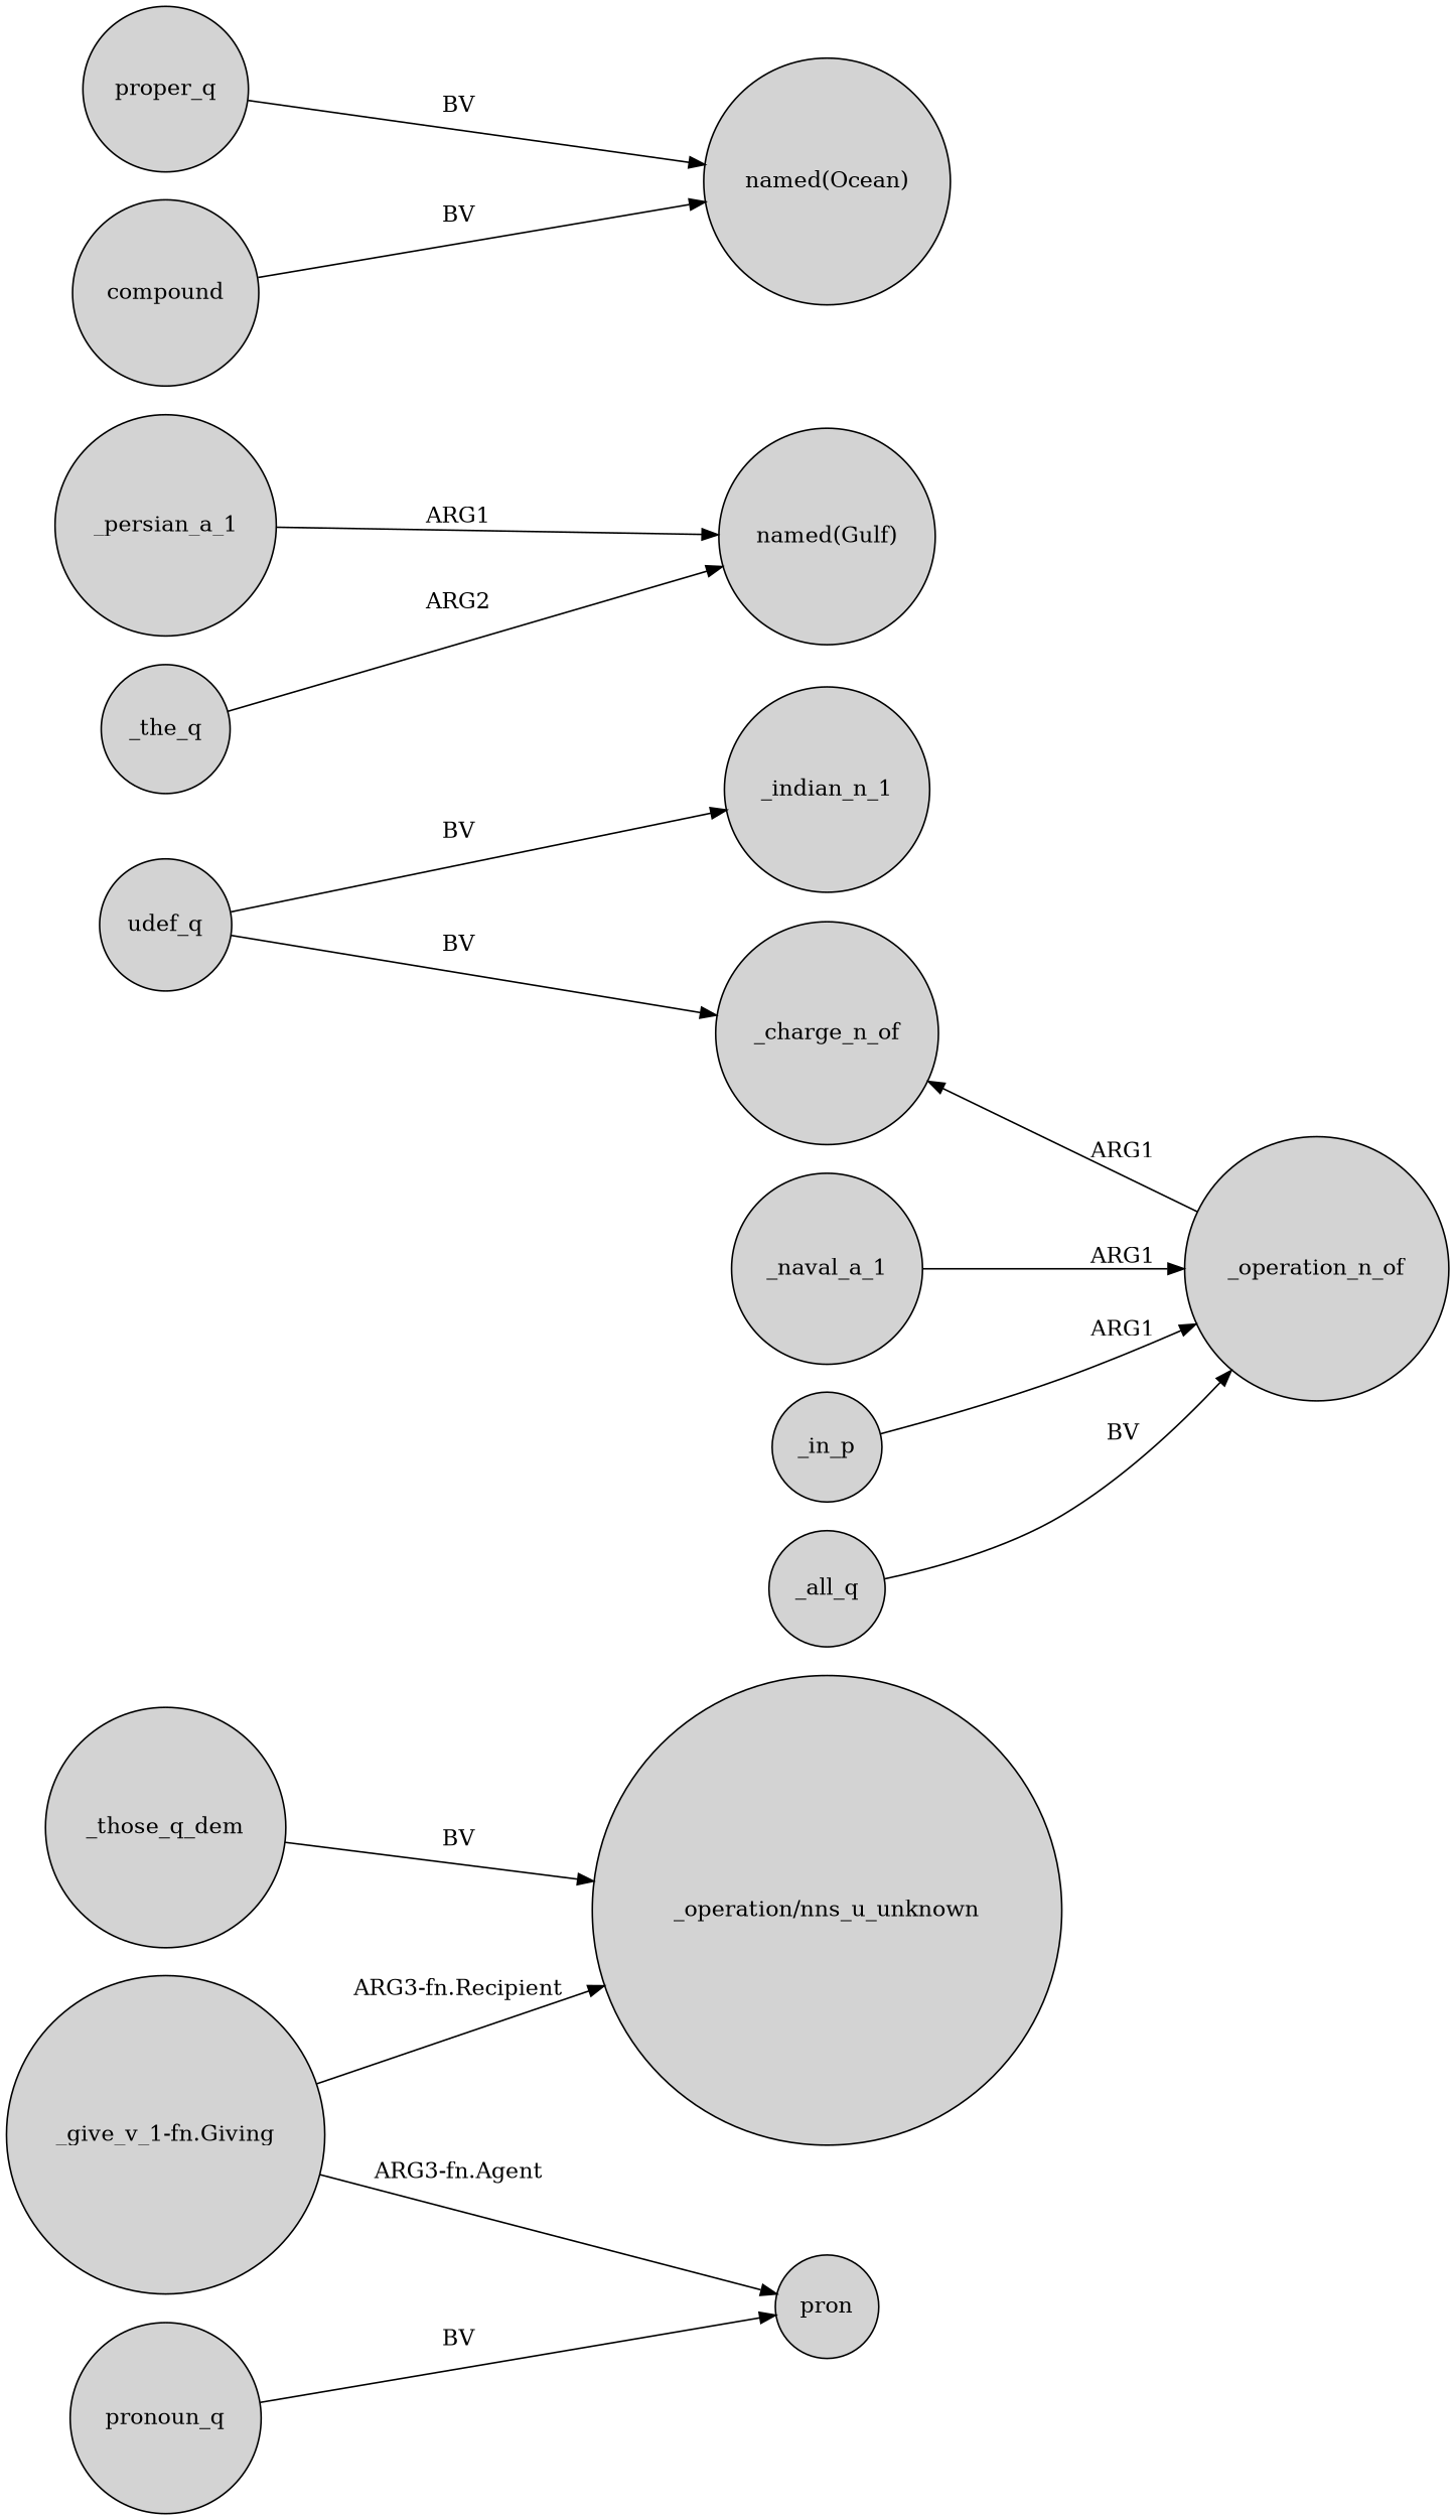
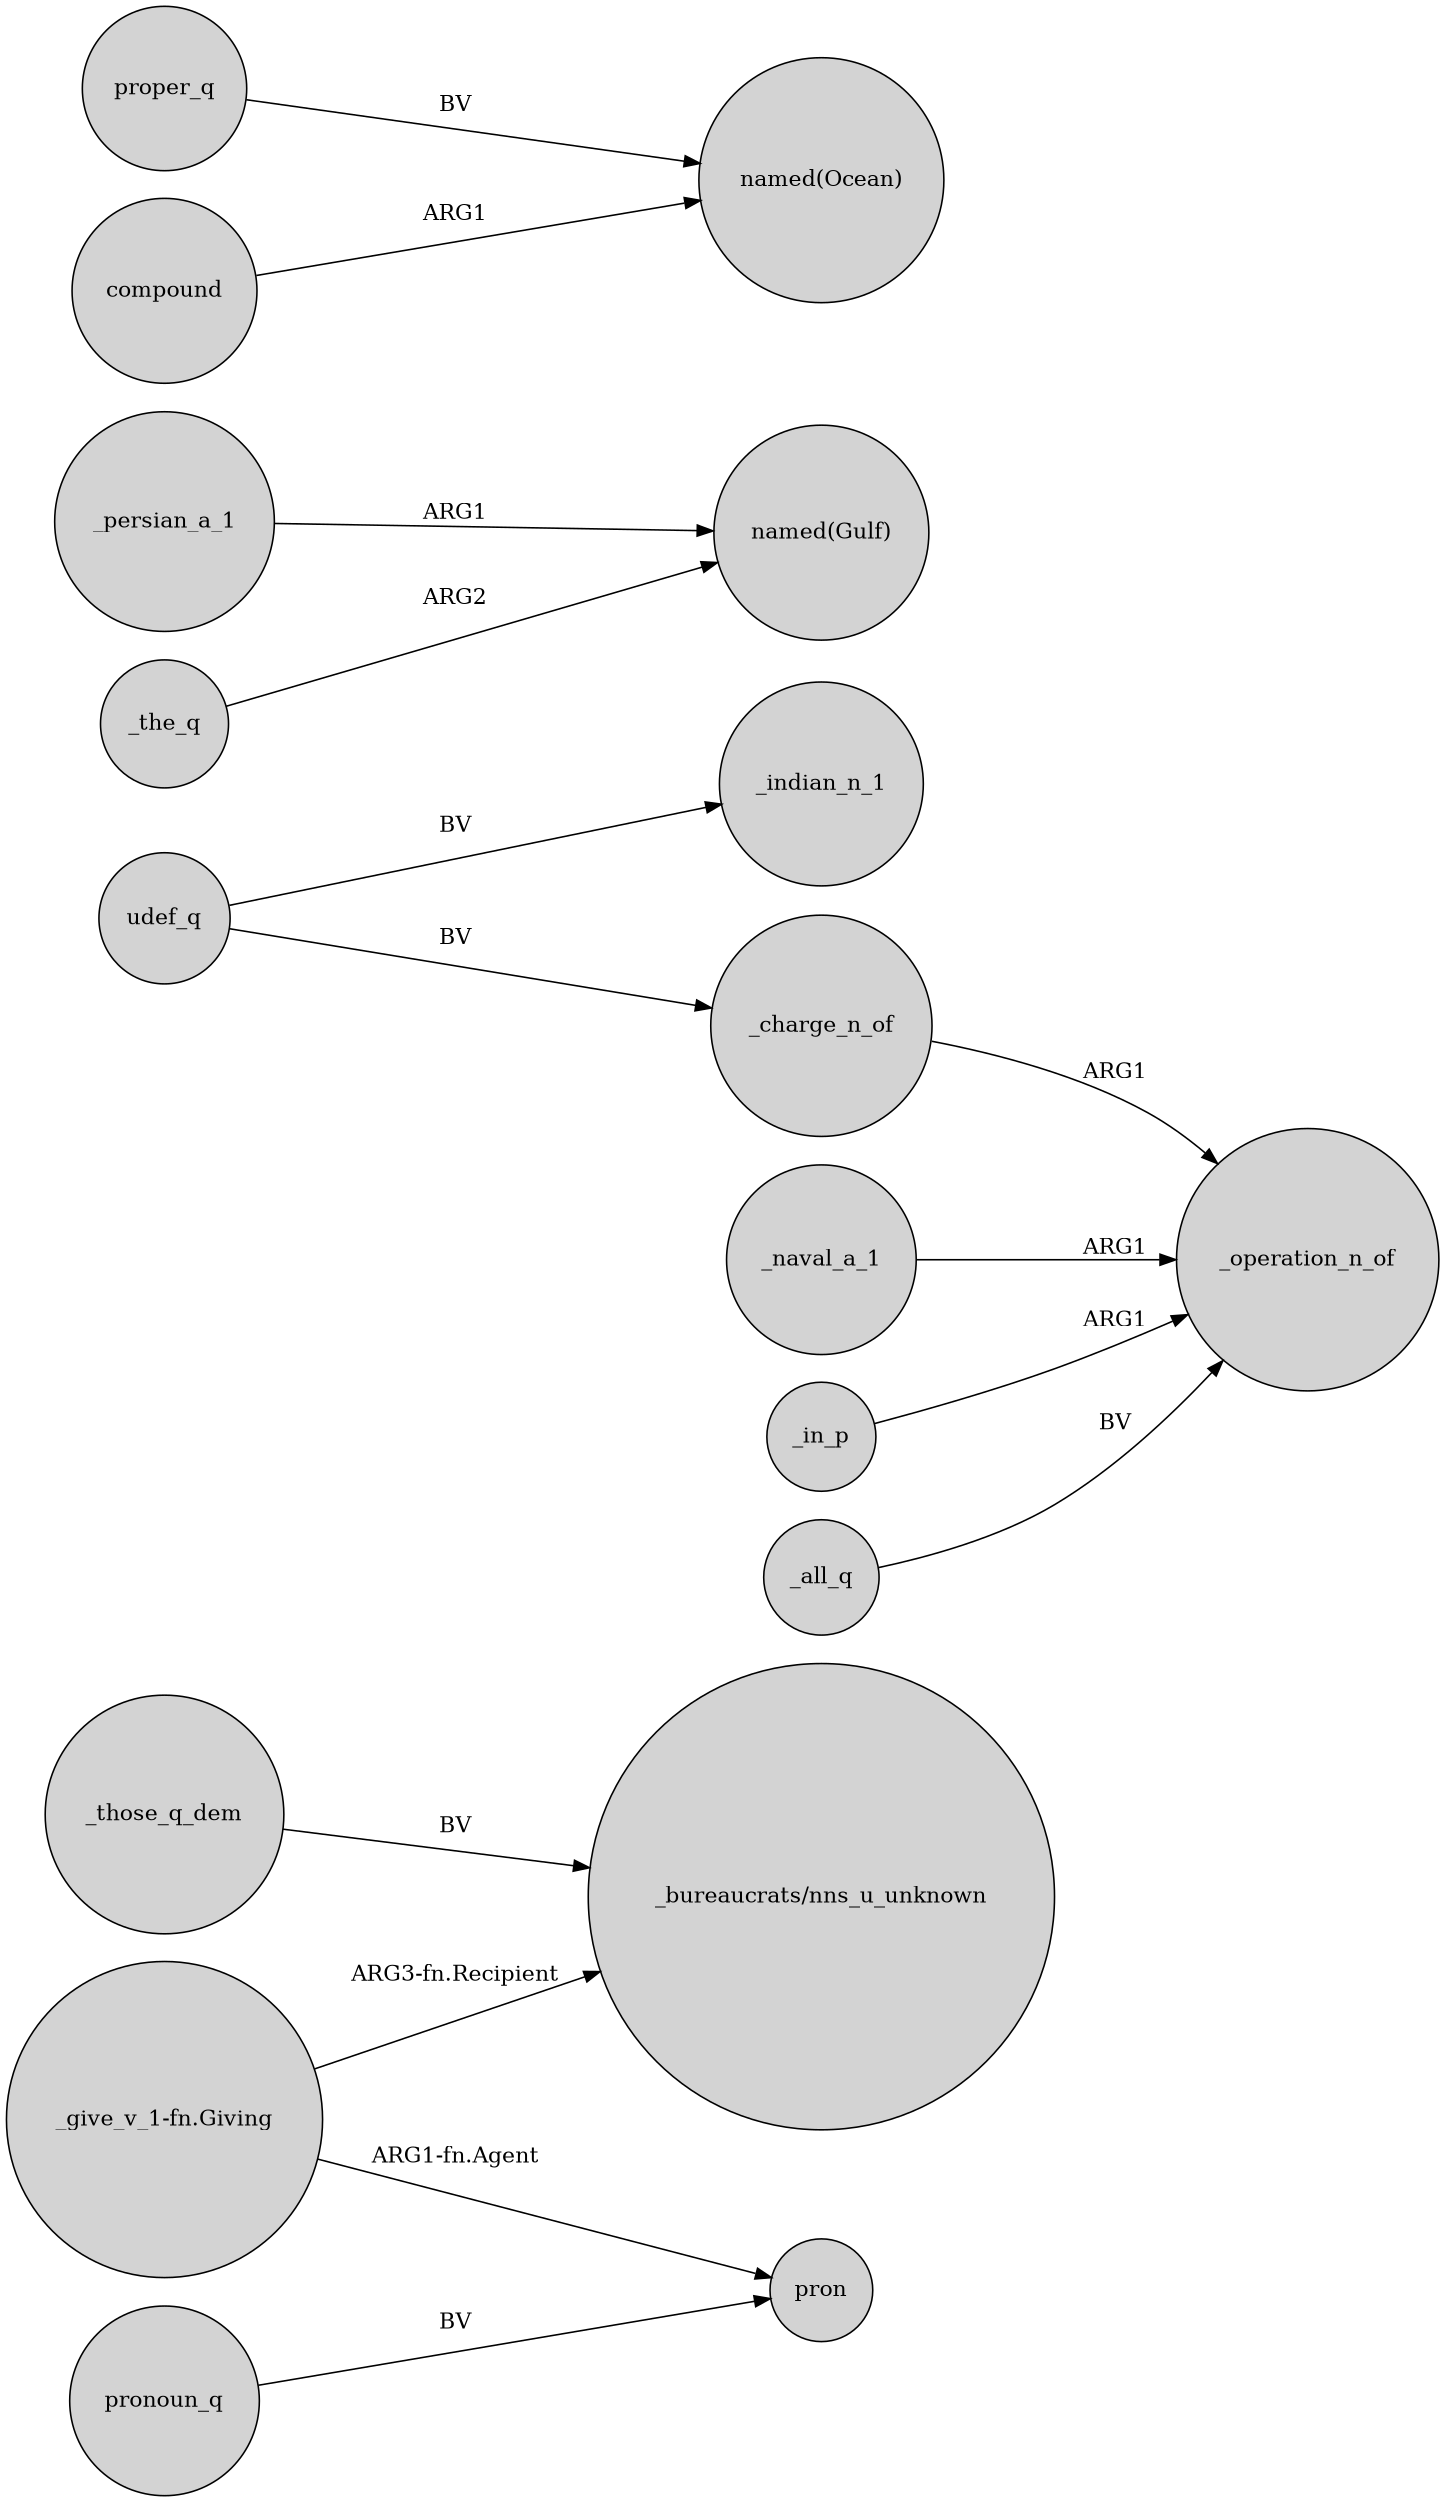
  digraph {
    rankdir=LR
    node [shape=circle style=filled]
    _those_q_dem
-   "_bureaucrats/nns_u_unknown" [label="_operation/nns_u_unknown"]
+   "_bureaucrats/nns_u_unknown"
    udef_q
    _indian_n_1
    _charge_n_of
    _operation_n_of
    _persian_a_1
    "named(Gulf)"
    _naval_a_1
    _in_p
    proper_q
    "named(Ocean)"
    "_give_v_1-fn.Giving"
    pron
    _the_q
    _all_q
    compound
    pronoun_q
    _those_q_dem -> "_bureaucrats/nns_u_unknown" [label=BV]
    udef_q -> _indian_n_1 [label=BV]
    udef_q -> _charge_n_of [label=BV]
-   _operation_n_of -> _charge_n_of [label=ARG1]
+   _charge_n_of -> _operation_n_of [label=ARG1]
    _persian_a_1 -> "named(Gulf)" [label=ARG1]
    _naval_a_1 -> _operation_n_of [label=ARG1]
    _in_p -> _operation_n_of [label=ARG1]
    proper_q -> "named(Ocean)" [label=BV]
    "_give_v_1-fn.Giving" -> "_bureaucrats/nns_u_unknown" [label="ARG3-fn.Recipient"]
-   "_give_v_1-fn.Giving" -> pron [label="ARG3-fn.Agent"]
+   "_give_v_1-fn.Giving" -> pron [label="ARG1-fn.Agent"]
    _the_q -> "named(Gulf)" [label=ARG2]
    _all_q -> _operation_n_of [label=BV]
-   compound -> "named(Ocean)" [label=BV]
+   compound -> "named(Ocean)" [label=ARG1]
    pronoun_q -> pron [label=BV]
  }
